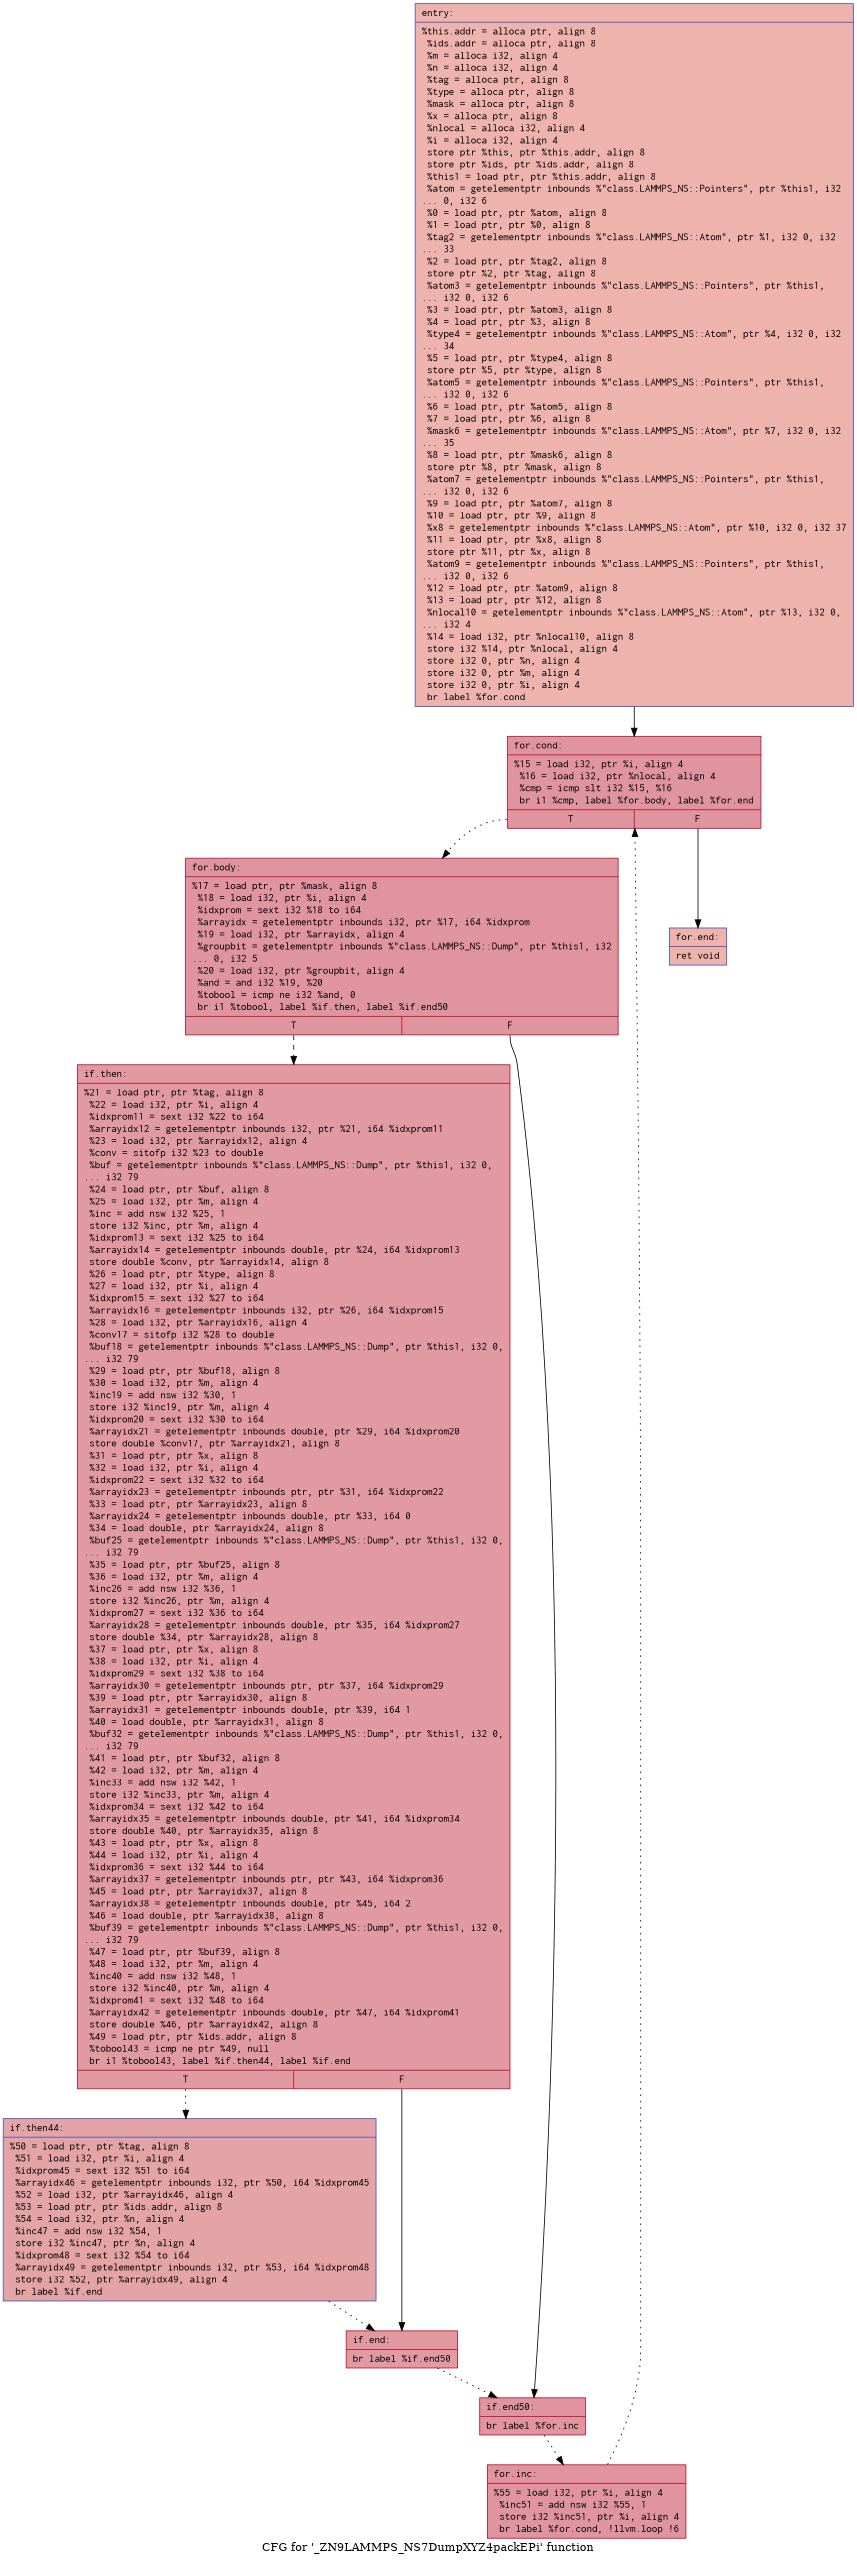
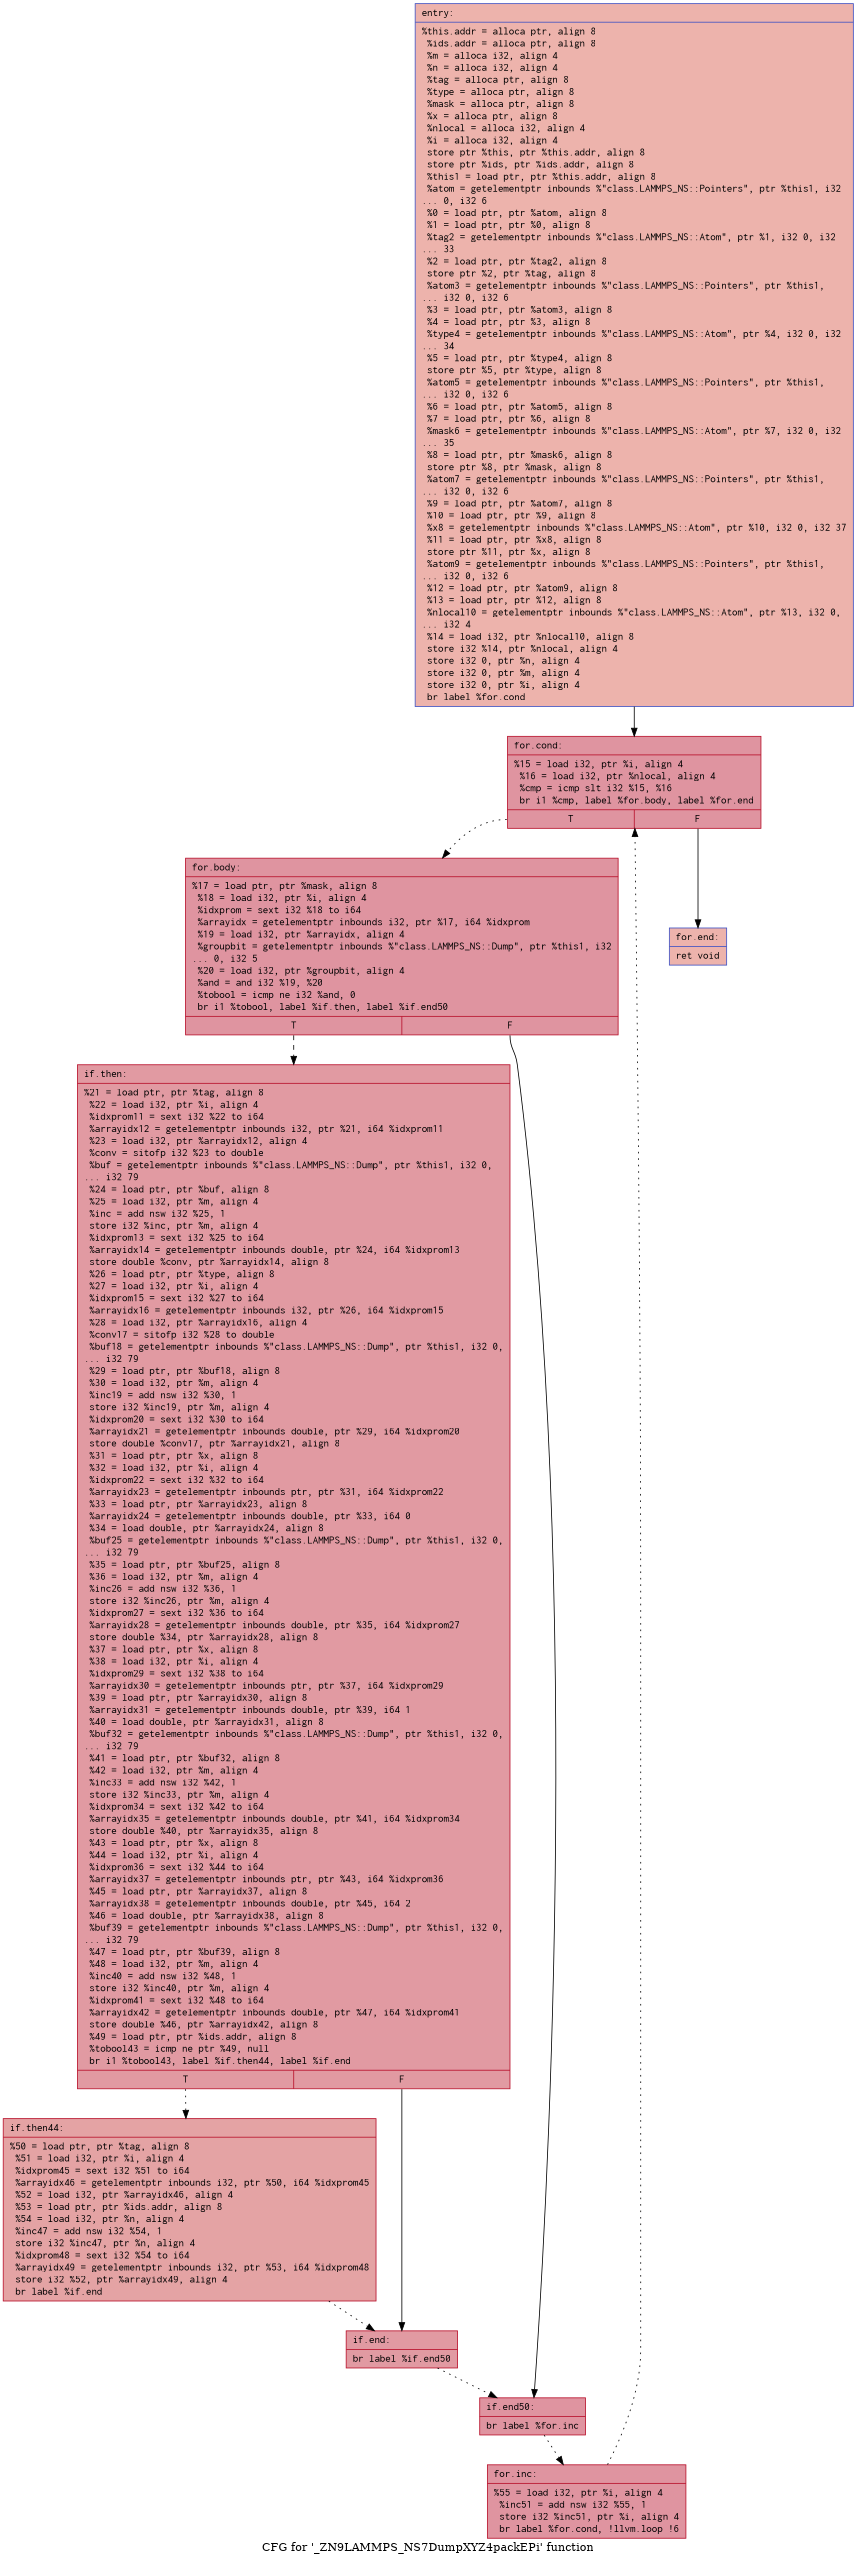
  digraph {
    label="CFG for '_ZN9LAMMPS_NS7DumpXYZ4packEPi' function"
    node [color="#b70d28ff" fillcolor="#b70d2870" fontname=Courier shape=record style=filled]
    edge [style=dotted]
    n1 [color="#3d50c3ff" fillcolor="#d6524470" label="{entry:\l|  %this.addr = alloca ptr, align 8\l  %ids.addr = alloca ptr, align 8\l  %m = alloca i32, align 4\l  %n = alloca i32, align 4\l  %tag = alloca ptr, align 8\l  %type = alloca ptr, align 8\l  %mask = alloca ptr, align 8\l  %x = alloca ptr, align 8\l  %nlocal = alloca i32, align 4\l  %i = alloca i32, align 4\l  store ptr %this, ptr %this.addr, align 8\l  store ptr %ids, ptr %ids.addr, align 8\l  %this1 = load ptr, ptr %this.addr, align 8\l  %atom = getelementptr inbounds %\"class.LAMMPS_NS::Pointers\", ptr %this1, i32\l... 0, i32 6\l  %0 = load ptr, ptr %atom, align 8\l  %1 = load ptr, ptr %0, align 8\l  %tag2 = getelementptr inbounds %\"class.LAMMPS_NS::Atom\", ptr %1, i32 0, i32\l... 33\l  %2 = load ptr, ptr %tag2, align 8\l  store ptr %2, ptr %tag, align 8\l  %atom3 = getelementptr inbounds %\"class.LAMMPS_NS::Pointers\", ptr %this1,\l... i32 0, i32 6\l  %3 = load ptr, ptr %atom3, align 8\l  %4 = load ptr, ptr %3, align 8\l  %type4 = getelementptr inbounds %\"class.LAMMPS_NS::Atom\", ptr %4, i32 0, i32\l... 34\l  %5 = load ptr, ptr %type4, align 8\l  store ptr %5, ptr %type, align 8\l  %atom5 = getelementptr inbounds %\"class.LAMMPS_NS::Pointers\", ptr %this1,\l... i32 0, i32 6\l  %6 = load ptr, ptr %atom5, align 8\l  %7 = load ptr, ptr %6, align 8\l  %mask6 = getelementptr inbounds %\"class.LAMMPS_NS::Atom\", ptr %7, i32 0, i32\l... 35\l  %8 = load ptr, ptr %mask6, align 8\l  store ptr %8, ptr %mask, align 8\l  %atom7 = getelementptr inbounds %\"class.LAMMPS_NS::Pointers\", ptr %this1,\l... i32 0, i32 6\l  %9 = load ptr, ptr %atom7, align 8\l  %10 = load ptr, ptr %9, align 8\l  %x8 = getelementptr inbounds %\"class.LAMMPS_NS::Atom\", ptr %10, i32 0, i32 37\l  %11 = load ptr, ptr %x8, align 8\l  store ptr %11, ptr %x, align 8\l  %atom9 = getelementptr inbounds %\"class.LAMMPS_NS::Pointers\", ptr %this1,\l... i32 0, i32 6\l  %12 = load ptr, ptr %atom9, align 8\l  %13 = load ptr, ptr %12, align 8\l  %nlocal10 = getelementptr inbounds %\"class.LAMMPS_NS::Atom\", ptr %13, i32 0,\l... i32 4\l  %14 = load i32, ptr %nlocal10, align 8\l  store i32 %14, ptr %nlocal, align 4\l  store i32 0, ptr %n, align 4\l  store i32 0, ptr %m, align 4\l  store i32 0, ptr %i, align 4\l  br label %for.cond\l}"]
    n2 [label="{for.cond:\l|  %15 = load i32, ptr %i, align 4\l  %16 = load i32, ptr %nlocal, align 4\l  %cmp = icmp slt i32 %15, %16\l  br i1 %cmp, label %for.body, label %for.end\l|{<s0>T|<s1>F}}"]
    n3 [label="{for.body:\l|  %17 = load ptr, ptr %mask, align 8\l  %18 = load i32, ptr %i, align 4\l  %idxprom = sext i32 %18 to i64\l  %arrayidx = getelementptr inbounds i32, ptr %17, i64 %idxprom\l  %19 = load i32, ptr %arrayidx, align 4\l  %groupbit = getelementptr inbounds %\"class.LAMMPS_NS::Dump\", ptr %this1, i32\l... 0, i32 5\l  %20 = load i32, ptr %groupbit, align 4\l  %and = and i32 %19, %20\l  %tobool = icmp ne i32 %and, 0\l  br i1 %tobool, label %if.then, label %if.end50\l|{<s0>T|<s1>F}}"]
    n4 [color="#3d50c3ff" fillcolor="#d6524470" label="{for.end:\l|  ret void\l}"]
    n5 [fillcolor="#bb1b2c70" label="{if.then:\l|  %21 = load ptr, ptr %tag, align 8\l  %22 = load i32, ptr %i, align 4\l  %idxprom11 = sext i32 %22 to i64\l  %arrayidx12 = getelementptr inbounds i32, ptr %21, i64 %idxprom11\l  %23 = load i32, ptr %arrayidx12, align 4\l  %conv = sitofp i32 %23 to double\l  %buf = getelementptr inbounds %\"class.LAMMPS_NS::Dump\", ptr %this1, i32 0,\l... i32 79\l  %24 = load ptr, ptr %buf, align 8\l  %25 = load i32, ptr %m, align 4\l  %inc = add nsw i32 %25, 1\l  store i32 %inc, ptr %m, align 4\l  %idxprom13 = sext i32 %25 to i64\l  %arrayidx14 = getelementptr inbounds double, ptr %24, i64 %idxprom13\l  store double %conv, ptr %arrayidx14, align 8\l  %26 = load ptr, ptr %type, align 8\l  %27 = load i32, ptr %i, align 4\l  %idxprom15 = sext i32 %27 to i64\l  %arrayidx16 = getelementptr inbounds i32, ptr %26, i64 %idxprom15\l  %28 = load i32, ptr %arrayidx16, align 4\l  %conv17 = sitofp i32 %28 to double\l  %buf18 = getelementptr inbounds %\"class.LAMMPS_NS::Dump\", ptr %this1, i32 0,\l... i32 79\l  %29 = load ptr, ptr %buf18, align 8\l  %30 = load i32, ptr %m, align 4\l  %inc19 = add nsw i32 %30, 1\l  store i32 %inc19, ptr %m, align 4\l  %idxprom20 = sext i32 %30 to i64\l  %arrayidx21 = getelementptr inbounds double, ptr %29, i64 %idxprom20\l  store double %conv17, ptr %arrayidx21, align 8\l  %31 = load ptr, ptr %x, align 8\l  %32 = load i32, ptr %i, align 4\l  %idxprom22 = sext i32 %32 to i64\l  %arrayidx23 = getelementptr inbounds ptr, ptr %31, i64 %idxprom22\l  %33 = load ptr, ptr %arrayidx23, align 8\l  %arrayidx24 = getelementptr inbounds double, ptr %33, i64 0\l  %34 = load double, ptr %arrayidx24, align 8\l  %buf25 = getelementptr inbounds %\"class.LAMMPS_NS::Dump\", ptr %this1, i32 0,\l... i32 79\l  %35 = load ptr, ptr %buf25, align 8\l  %36 = load i32, ptr %m, align 4\l  %inc26 = add nsw i32 %36, 1\l  store i32 %inc26, ptr %m, align 4\l  %idxprom27 = sext i32 %36 to i64\l  %arrayidx28 = getelementptr inbounds double, ptr %35, i64 %idxprom27\l  store double %34, ptr %arrayidx28, align 8\l  %37 = load ptr, ptr %x, align 8\l  %38 = load i32, ptr %i, align 4\l  %idxprom29 = sext i32 %38 to i64\l  %arrayidx30 = getelementptr inbounds ptr, ptr %37, i64 %idxprom29\l  %39 = load ptr, ptr %arrayidx30, align 8\l  %arrayidx31 = getelementptr inbounds double, ptr %39, i64 1\l  %40 = load double, ptr %arrayidx31, align 8\l  %buf32 = getelementptr inbounds %\"class.LAMMPS_NS::Dump\", ptr %this1, i32 0,\l... i32 79\l  %41 = load ptr, ptr %buf32, align 8\l  %42 = load i32, ptr %m, align 4\l  %inc33 = add nsw i32 %42, 1\l  store i32 %inc33, ptr %m, align 4\l  %idxprom34 = sext i32 %42 to i64\l  %arrayidx35 = getelementptr inbounds double, ptr %41, i64 %idxprom34\l  store double %40, ptr %arrayidx35, align 8\l  %43 = load ptr, ptr %x, align 8\l  %44 = load i32, ptr %i, align 4\l  %idxprom36 = sext i32 %44 to i64\l  %arrayidx37 = getelementptr inbounds ptr, ptr %43, i64 %idxprom36\l  %45 = load ptr, ptr %arrayidx37, align 8\l  %arrayidx38 = getelementptr inbounds double, ptr %45, i64 2\l  %46 = load double, ptr %arrayidx38, align 8\l  %buf39 = getelementptr inbounds %\"class.LAMMPS_NS::Dump\", ptr %this1, i32 0,\l... i32 79\l  %47 = load ptr, ptr %buf39, align 8\l  %48 = load i32, ptr %m, align 4\l  %inc40 = add nsw i32 %48, 1\l  store i32 %inc40, ptr %m, align 4\l  %idxprom41 = sext i32 %48 to i64\l  %arrayidx42 = getelementptr inbounds double, ptr %47, i64 %idxprom41\l  store double %46, ptr %arrayidx42, align 8\l  %49 = load ptr, ptr %ids.addr, align 8\l  %tobool43 = icmp ne ptr %49, null\l  br i1 %tobool43, label %if.then44, label %if.end\l|{<s0>T|<s1>F}}"]
    n6 [label="{if.end50:\l|  br label %for.inc\l}"]
-   n7 [color="#3d50c3ff" fillcolor="#c32e3170" label="{if.then44:\l|  %50 = load ptr, ptr %tag, align 8\l  %51 = load i32, ptr %i, align 4\l  %idxprom45 = sext i32 %51 to i64\l  %arrayidx46 = getelementptr inbounds i32, ptr %50, i64 %idxprom45\l  %52 = load i32, ptr %arrayidx46, align 4\l  %53 = load ptr, ptr %ids.addr, align 8\l  %54 = load i32, ptr %n, align 4\l  %inc47 = add nsw i32 %54, 1\l  store i32 %inc47, ptr %n, align 4\l  %idxprom48 = sext i32 %54 to i64\l  %arrayidx49 = getelementptr inbounds i32, ptr %53, i64 %idxprom48\l  store i32 %52, ptr %arrayidx49, align 4\l  br label %if.end\l}"]
+   n7 [fillcolor="#c32e3170" label="{if.then44:\l|  %50 = load ptr, ptr %tag, align 8\l  %51 = load i32, ptr %i, align 4\l  %idxprom45 = sext i32 %51 to i64\l  %arrayidx46 = getelementptr inbounds i32, ptr %50, i64 %idxprom45\l  %52 = load i32, ptr %arrayidx46, align 4\l  %53 = load ptr, ptr %ids.addr, align 8\l  %54 = load i32, ptr %n, align 4\l  %inc47 = add nsw i32 %54, 1\l  store i32 %inc47, ptr %n, align 4\l  %idxprom48 = sext i32 %54 to i64\l  %arrayidx49 = getelementptr inbounds i32, ptr %53, i64 %idxprom48\l  store i32 %52, ptr %arrayidx49, align 4\l  br label %if.end\l}"]
    n8 [fillcolor="#bb1b2c70" label="{if.end:\l|  br label %if.end50\l}"]
    n9 [label="{for.inc:\l|  %55 = load i32, ptr %i, align 4\l  %inc51 = add nsw i32 %55, 1\l  store i32 %inc51, ptr %i, align 4\l  br label %for.cond, !llvm.loop !6\l}"]
    n1 -> n2 [style=solid]
    n2 -> n3 [tailport=s0]
    n2 -> n4 [tailport=s1 style=solid]
    n3 -> n5 [tailport=s0 style=dashed]
    n3 -> n6 [tailport=s1 style=solid]
    n5 -> n7 [tailport=s0]
    n5 -> n8 [tailport=s1 style=solid]
    n6 -> n9
    n7 -> n8
    n8 -> n6
    n9 -> n2
  }
